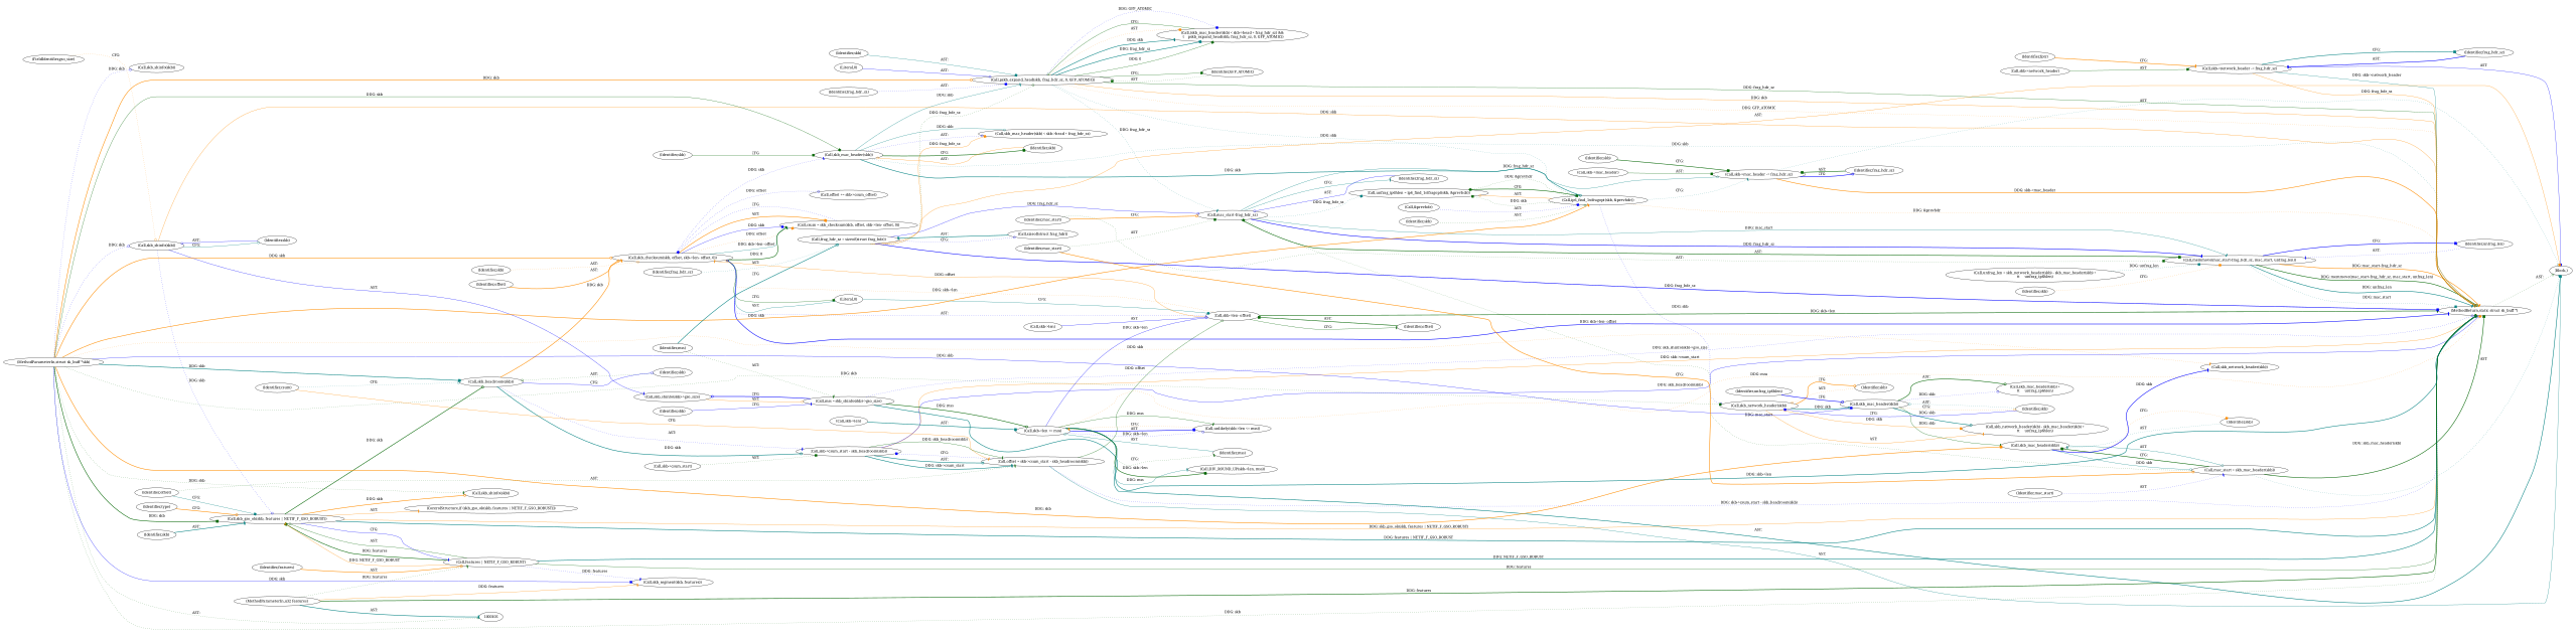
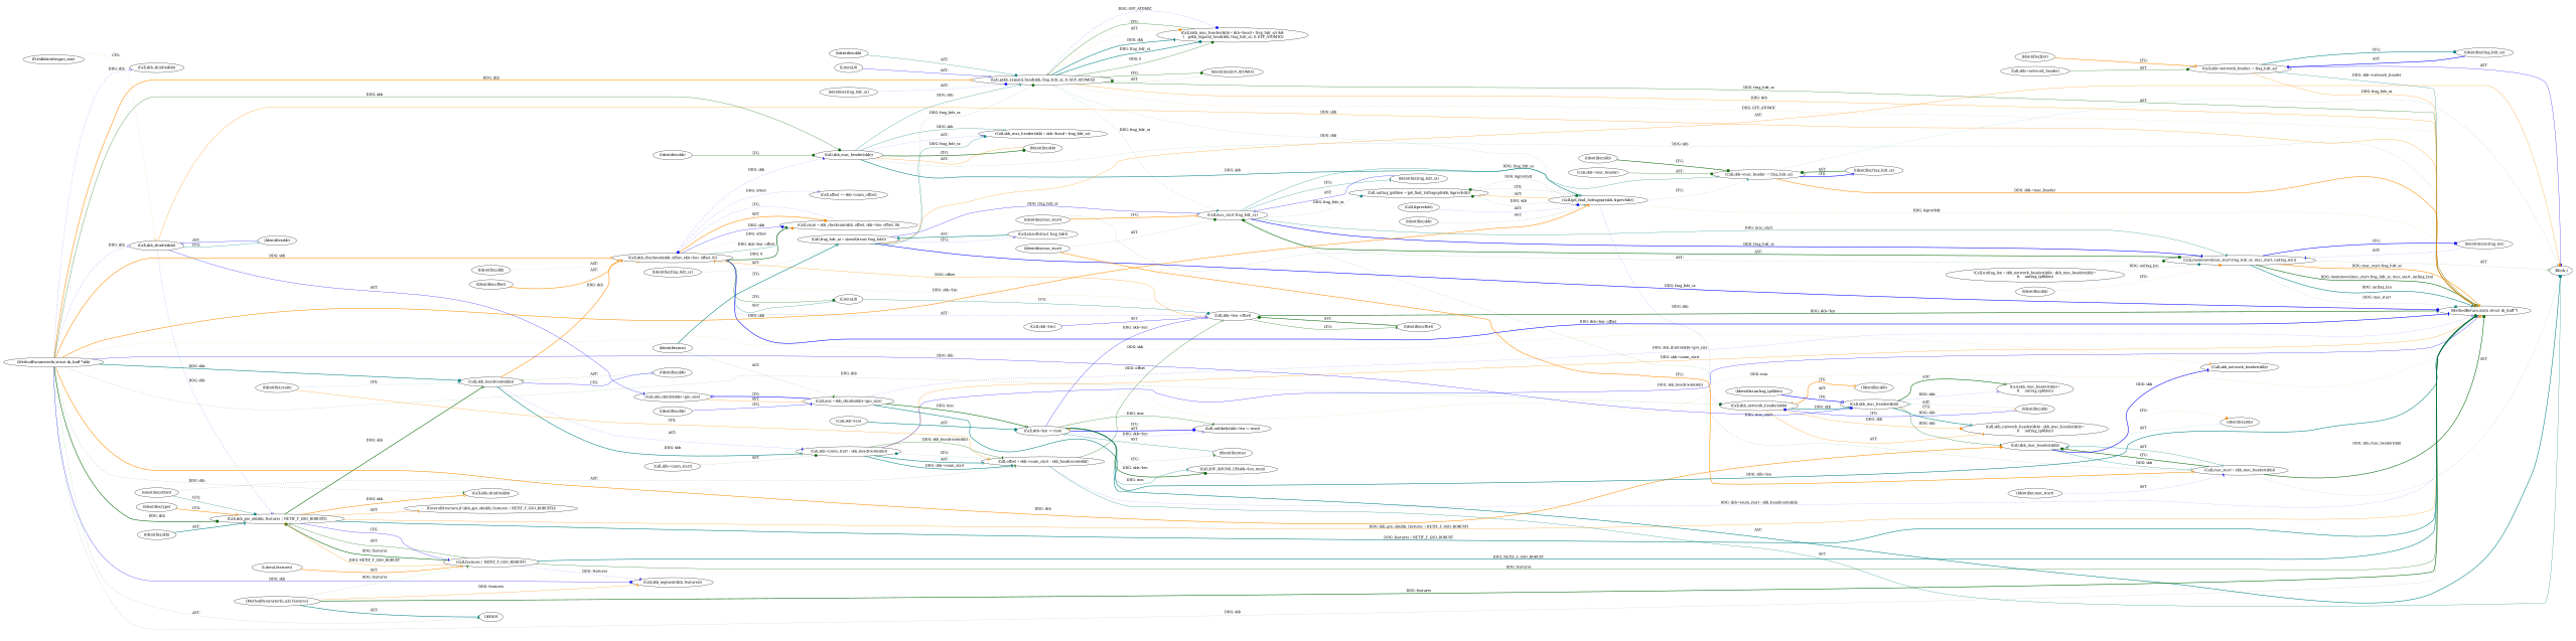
  digraph {
    fontname="Noto Serif"
    rankdir=LR
    node [fontname="Noto Serif"]
    edge [arrowhead=odot color=darkgreen fontname="Noto Serif" style=dotted]
    n1 [label="(Call,mac_start-frag_hdr_sz)"]
    n2 [label="(Call,memmove(mac_start-frag_hdr_sz, mac_start, unfrag_len))"]
    n3 [label="(Call,skb->mac_header -= frag_hdr_sz)"]
    n4 [label="(Identifier,frag_hdr_sz)"]
    n5 [label="(Call,unfrag_ip6hlen = ip6_find_1stfragopt(skb, &prevhdr))"]
    n6 [label="(MethodReturn,static struct sk_buff *)"]
    n7 [label="(Block,)"]
    n8 [label="(Identifier,unfrag_len)"]
    n9 [label="(Identifier,frag_hdr_sz)"]
    n10 [label="(Call,skb->network_header -= frag_hdr_sz)"]
    n11 [label="(Identifier,frag_hdr_sz)"]
    n12 [label="(Call,mac_start = skb_mac_header(skb))"]
    n13 [label="(Call,skb_mac_header(skb))"]
    n14 [label="(Identifier,skb)"]
    n15 [label="(Call,skb_network_header(skb))"]
    n16 [label="(Call,skb_mac_header(skb))"]
    n17 [label="(Call,skb_mac_header(skb) +\n\t\t     unfrag_ip6hlen)"]
    n18 [label="(Identifier,skb)"]
    n19 [label="(Call,skb_network_header(skb) - skb_mac_header(skb) +\n\t\t     unfrag_ip6hlen)"]
    n20 [label="(Call,skb_network_header(skb))"]
    n21 [label="(Identifier,skb)"]
    n22 [label="(Call,ip6_find_1stfragopt(skb, &prevhdr))"]
    n23 [label="(Call,&prevhdr)"]
    n24 [label="(Call,pskb_expand_head(skb, frag_hdr_sz, 0, GFP_ATOMIC))"]
    n25 [label="(Call,(skb_mac_header(skb) < skb->head + frag_hdr_sz) &&\n \t    pskb_expand_head(skb, frag_hdr_sz, 0, GFP_ATOMIC))"]
    n26 [label="(Identifier,GFP_ATOMIC)"]
    n27 [label="(Call,skb_mac_header(skb))"]
    n28 [label="(Identifier,skb)"]
    n29 [label="(Call,skb_mac_header(skb) < skb->head + frag_hdr_sz)"]
    n30 [label="(Call,skb_checksum(skb, offset, skb->len- offset, 0))"]
    n31 [label="(Call,csum = skb_checksum(skb, offset, skb->len- offset, 0))"]
    n32 [label="(Call,offset += skb->csum_offset)"]
    n33 [label="(Literal,0)"]
    n34 [label="(Call,skb->len- offset)"]
    n35 [label="(Call,skb_headroom(skb))"]
    n36 [label="(Call,skb->csum_start - skb_headroom(skb))"]
    n37 [label="(Identifier,skb)"]
    n38 [label="(Call,offset = skb->csum_start - skb_headroom(skb))"]
    n39 [label="(Call,skb_gso_ok(skb, features | NETIF_F_GSO_ROBUST))"]
    n40 [label="(Call,features | NETIF_F_GSO_ROBUST)"]
    n41 [label="(Call,skb_shinfo(skb))"]
    n42 [label="(ControlStructure,if (skb_gso_ok(skb, features | NETIF_F_GSO_ROBUST)))"]
    n43 [label="(Call,skb_segment(skb, features))"]
    n44 [label="(Call,skb_shinfo(skb))"]
    n45 [label="(Identifier,skb)"]
    n46 [label="(Call,skb_shinfo(skb)->gso_size)"]
    n47 [label="(Call,mss = skb_shinfo(skb)->gso_size)"]
    n48 [label="(MethodParameterIn,struct sk_buff *skb)"]
    n49 [label="(Call,skb_shinfo(skb))"]
    1000105
    n51 [label="(MethodParameterIn,u32 features)"]
    n52 [label="(Identifier,offset)"]
    n53 [label="(Call,skb->len <= mss)"]
    n54 [label="(Call,unlikely(skb->len <= mss))"]
    n55 [label="(Identifier,mss)"]
    n56 [label="(Call,DIV_ROUND_UP(skb->len, mss))"]
    n57 [label="(Call,frag_hdr_sz = sizeof(struct frag_hdr))"]
    n58 [label="(Call,sizeof(struct frag_hdr))"]
    n59 [label="(Identifier,skb)"]
    n60 [label="(Identifier,offset)"]
    n61 [label="(Identifier,fptr)"]
    n62 [label="(Identifier,mac_start)"]
    n63 [label="(FieldIdentifier,gso_size)"]
    n64 [label="(Identifier,csum)"]
    n65 [label="(Identifier,skb)"]
    n66 [label="(Call,unfrag_len = skb_network_header(skb) - skb_mac_header(skb) +\n\t\t     unfrag_ip6hlen)"]
    n67 [label="(Identifier,unfrag_ip6hlen)"]
    n68 [label="(Identifier,skb)"]
    n69 [label="(Call,skb->csum_start)"]
    n70 [label="(Identifier,skb)"]
    n71 [label="(Identifier,mss)"]
    n72 [label="(Identifier,frag_hdr_sz)"]
-   n73 [label="(Identifier,features)"]
+   n73 [label="(Literal,features)"]
    n74 [label="(Call,skb->len)"]
    n75 [label="(Identifier,skb)"]
    n76 [label="(Identifier,mac_start)"]
    n77 [label="(Identifier,skb)"]
    n78 [label="(Identifier,skb)"]
    n79 [label="(Call,skb->len)"]
    n80 [label="(Identifier,frag_hdr_sz)"]
    n81 [label="(Literal,0)"]
    n82 [label="(Identifier,mac_start)"]
    n83 [label="(Call,skb->network_header)"]
    n84 [label="(Identifier,skb)"]
    n85 [label="(Identifier,offset)"]
    n86 [label="(Call,skb->mac_header)"]
    n87 [label="(Identifier,type)"]
    n1 -> n2 [arrowhead=box label="AST: " style=bold]
    n1 -> n2 [arrowhead=tee color=teal label="DDG: mac_start" style=solid]
    n1 -> n2 [arrowhead=tee color=blue label="DDG: frag_hdr_sz" style=bold]
    n1 -> n3 [color=teal label="DDG: frag_hdr_sz" style=solid]
    n1 -> n4 [arrowhead=tee color=teal label="CFG: " style=solid]
    n1 -> n5 [arrowhead=box color=teal label="DDG: frag_hdr_sz"]
    n2 -> n6 [arrowhead=tee color=darkorange label="DDG: mac_start-frag_hdr_sz" style=bold]
    n2 -> n6 [label="DDG: memmove(mac_start-frag_hdr_sz, mac_start, unfrag_len)" style=bold]
    n2 -> n6 [arrowhead=tee color=teal label="DDG: unfrag_len" style=bold]
    n2 -> n6 [arrowhead=box color=teal label="DDG: mac_start"]
-   n6 -> n7 [label="AST: "]
+   n2 -> n7 [label="AST: "]
    n2 -> n8 [arrowhead=box color=blue label="CFG: " style=bold]
    n3 -> n6 [arrowhead=tee color=darkorange label="DDG: skb->mac_header" style=bold]
    n3 -> n7 [color=teal label="AST: "]
    n3 -> n9 [color=blue label="CFG: " style=bold]
    n4 -> n1 [color=blue label="AST: " style=solid]
-   n5 -> n22 [arrowhead=box label="CFG: " style=bold]
+   n5 -> n22 [arrowhead=box label="CFG: "]
    n8 -> n2 [arrowhead=tee color=blue label="AST: "]
    n9 -> n3 [arrowhead=box label="AST: " style=bold]
    n10 -> n6 [arrowhead=box color=teal label="DDG: skb->network_header" style=solid]
    n10 -> n6 [arrowhead=tee color=darkorange label="DDG: frag_hdr_sz" style=solid]
    n10 -> n7 [arrowhead=box color=blue label="AST: " style=solid]
    n10 -> n11 [arrowhead=box color=teal label="CFG: " style=bold]
    n11 -> n10 [arrowhead=tee color=blue label="AST: " style=bold]
    n12 -> n1 [arrowhead=box label="DDG: mac_start"]
    n12 -> n6 [arrowhead=box label="DDG: skb_mac_header(skb)" style=bold]
    n12 -> n7 [arrowhead=tee color=teal label="AST: "]
    n12 -> n13 [arrowhead=box label="CFG: " style=bold]
    n13 -> n12 [color=teal label="AST: " style=solid]
    n13 -> n12 [color=teal label="DDG: skb" style=solid]
    n13 -> n14 [arrowhead=box color=darkorange label="CFG: "]
    n13 -> n15 [arrowhead=tee color=blue label="DDG: skb" style=bold]
    n14 -> n13 [arrowhead=tee color=teal label="AST: "]
    n16 -> n13 [arrowhead=tee label="DDG: skb" style=solid]
    n16 -> n17 [label="AST: " style=bold]
    n16 -> n17 [color=blue label="DDG: skb"]
    n16 -> n18 [color=darkorange label="CFG: "]
    n16 -> n19 [color=teal label="DDG: skb" style=bold]
    n18 -> n16 [color=teal label="AST: "]
    n18 -> n20 [arrowhead=box color=blue label="CFG: " style=solid]
    n20 -> n16 [color=teal label="DDG: skb" style=bold]
    n20 -> n19 [arrowhead=tee color=darkorange label="AST: " style=solid]
    n20 -> n19 [arrowhead=box color=darkorange label="DDG: skb" style=solid]
    n20 -> n21 [color=darkorange label="CFG: " style=bold]
    n21 -> n20 [color=darkorange label="AST: "]
    n22 -> n3 [arrowhead=tee color=teal label="CFG: "]
    n22 -> n5 [color=darkorange label="AST: " style=solid]
    n22 -> n5 [arrowhead=box label="DDG: skb"]
    n22 -> n5 [arrowhead=box label="DDG: &prevhdr"]
    n22 -> n6 [color=darkorange label="DDG: &prevhdr"]
    n22 -> n20 [arrowhead=tee color=blue label="DDG: skb"]
    n23 -> n22 [arrowhead=box color=blue label="AST: "]
    n24 -> n1 [arrowhead=tee color=teal label="DDG: frag_hdr_sz"]
    n24 -> n6 [arrowhead=tee label="DDG: frag_hdr_sz" style=solid]
    n24 -> n6 [arrowhead=tee color=darkorange label="DDG: skb" style=solid]
    n24 -> n6 [arrowhead=tee color=darkorange label="DDG: GFP_ATOMIC"]
    n24 -> n22 [color=teal label="DDG: skb"]
    n24 -> n25 [arrowhead=box color=darkorange label="AST: "]
    n24 -> n25 [arrowhead=tee color=teal label="DDG: skb" style=bold]
    n24 -> n25 [arrowhead=box color=teal label="DDG: frag_hdr_sz" style=bold]
    n24 -> n25 [arrowhead=box label="DDG: 0" style=solid]
    n24 -> n25 [arrowhead=box color=blue label="DDG: GFP_ATOMIC"]
    n24 -> n26 [arrowhead=box label="CFG: " style=solid]
    n25 -> n24 [label="CFG: " style=solid]
    n26 -> n24 [arrowhead=box label="AST: "]
    n27 -> n6 [arrowhead=tee color=teal label="DDG: skb"]
    n27 -> n22 [color=teal label="DDG: skb" style=bold]
    n27 -> n24 [arrowhead=tee color=teal label="DDG: skb" style=solid]
    n27 -> n28 [arrowhead=box label="CFG: " style=bold]
    n27 -> n29 [color=blue label="AST: "]
    n27 -> n29 [color=teal label="DDG: skb" style=solid]
    n28 -> n27 [color=darkorange label="AST: " style=solid]
    n30 -> n6 [arrowhead=tee color=blue label="DDG: skb->len- offset" style=bold]
    n30 -> n27 [arrowhead=tee color=blue label="DDG: skb"]
    n30 -> n31 [arrowhead=box color=darkorange label="AST: " style=bold]
    n30 -> n31 [arrowhead=box color=blue label="DDG: skb" style=solid]
    n30 -> n31 [arrowhead=box color=darkorange label="DDG: offset"]
    n30 -> n31 [arrowhead=tee color=teal label="DDG: skb->len- offset" style=solid]
    n30 -> n31 [arrowhead=tee label="DDG: 0" style=bold]
    n30 -> n32 [color=blue label="DDG: offset"]
    n30 -> n33 [arrowhead=box label="CFG: " style=solid]
    n31 -> n30 [arrowhead=box color=blue label="CFG: "]
    n33 -> n30 [color=teal label="AST: " style=solid]
    n33 -> n34 [arrowhead=box color=teal label="CFG: " style=solid]
    n34 -> n6 [arrowhead=tee label="DDG: skb->len" style=bold]
    n34 -> n30 [color=blue label="AST: "]
    n34 -> n30 [arrowhead=tee color=darkorange label="DDG: offset" style=solid]
    n34 -> n30 [color=darkorange label="DDG: skb->len"]
    n34 -> n52 [arrowhead=tee label="CFG: " style=solid]
    n35 -> n30 [color=darkorange label="DDG: skb" style=bold]
    n35 -> n36 [arrowhead=tee color=blue label="AST: "]
    n35 -> n36 [color=teal label="DDG: skb" style=bold]
    n35 -> n37 [color=blue label="CFG: " style=solid]
    n36 -> n6 [arrowhead=tee color=darkorange label="DDG: skb->csum_start" style=solid]
    n36 -> n6 [color=blue label="DDG: skb_headroom(skb)" style=solid]
    n36 -> n38 [color=teal label="AST: " style=bold]
    n36 -> n38 [arrowhead=tee color=teal label="DDG: skb->csum_start" style=bold]
    n36 -> n38 [arrowhead=tee label="DDG: skb_headroom(skb)" style=solid]
    n37 -> n35 [label="AST: "]
    n38 -> n6 [arrowhead=box color=blue label="DDG: skb->csum_start - skb_headroom(skb)"]
    n38 -> n7 [color=teal label="AST: " style=solid]
    n38 -> n34 [label="DDG: offset" style=solid]
-   n38 -> n36 [arrowhead=box color=blue label="CFG: "]
+   n38 -> n36 [arrowhead=box color=teal label="CFG: "]
    n39 -> n6 [arrowhead=box color=darkorange label="DDG: skb_gso_ok(skb, features | NETIF_F_GSO_ROBUST)" style=solid]
    n39 -> n6 [color=teal label="DDG: features | NETIF_F_GSO_ROBUST" style=bold]
    n39 -> n35 [label="DDG: skb" style=bold]
    n39 -> n40 [arrowhead=tee color=blue label="CFG: " style=solid]
    n39 -> n41 [color=darkorange label="DDG: skb" style=bold]
    n39 -> n42 [arrowhead=tee color=darkorange label="AST: " style=solid]
    n40 -> n6 [arrowhead=tee color=teal label="DDG: NETIF_F_GSO_ROBUST" style=bold]
    n40 -> n6 [arrowhead=box label="DDG: features" style=solid]
    n40 -> n39 [label="AST: " style=solid]
    n40 -> n39 [arrowhead=box label="DDG: features" style=bold]
    n40 -> n39 [arrowhead=tee color=darkorange label="DDG: NETIF_F_GSO_ROBUST" style=solid]
    n40 -> n43 [arrowhead=tee color=blue label="DDG: features"]
    n44 -> n6 [color=darkorange label="DDG: skb" style=solid]
    n44 -> n39 [color=blue label="DDG: skb"]
    n44 -> n45 [color=teal label="CFG: " style=solid]
    n44 -> n46 [arrowhead=tee color=blue label="AST: " style=solid]
    n45 -> n44 [color=blue label="AST: " style=solid]
    n46 -> n47 [color=darkorange label="AST: " style=solid]
    n47 -> n6 [color=blue label="DDG: skb_shinfo(skb)->gso_size"]
    n47 -> n7 [arrowhead=box color=teal label="AST: " style=bold]
    n47 -> n46 [color=blue label="CFG: " style=bold]
    n47 -> n53 [label="DDG: mss" style=bold]
    n48 -> n6 [arrowhead=tee label="DDG: skb"]
    n48 -> n13 [arrowhead=box color=darkorange label="DDG: skb" style=bold]
    n48 -> n15 [arrowhead=tee color=darkorange label="DDG: skb"]
    n48 -> n16 [arrowhead=box color=blue label="DDG: skb" style=solid]
    n48 -> n20 [arrowhead=box label="DDG: skb"]
    n48 -> n22 [arrowhead=tee color=darkorange label="DDG: skb" style=bold]
    n48 -> n24 [color=darkorange label="DDG: skb" style=bold]
    n48 -> n27 [arrowhead=box label="DDG: skb" style=solid]
    n48 -> n30 [color=darkorange label="DDG: skb" style=bold]
    n48 -> n35 [arrowhead=box color=teal label="DDG: skb" style=bold]
    n48 -> n39 [arrowhead=box label="DDG: skb" style=bold]
    n48 -> n41 [arrowhead=tee label="DDG: skb"]
    n48 -> n43 [arrowhead=box color=blue label="DDG: skb" style=solid]
    n48 -> n44 [color=blue label="DDG: skb"]
    n48 -> n49 [color=blue label="DDG: skb"]
    n48 -> 1000105 [label="AST: "]
    n51 -> n6 [arrowhead=tee label="DDG: features" style=bold]
    n51 -> n40 [arrowhead=tee label="DDG: features"]
    n51 -> n43 [arrowhead=tee color=darkorange label="DDG: features" style=solid]
    n51 -> 1000105 [arrowhead=tee color=teal label="AST: " style=bold]
    n52 -> n34 [arrowhead=box label="AST: " style=bold]
    n53 -> n6 [arrowhead=box color=darkorange label="DDG: mss"]
    n53 -> n6 [color=teal label="DDG: skb->len" style=bold]
    n53 -> n34 [color=blue label="DDG: skb->len" style=solid]
    n53 -> n54 [arrowhead=box color=blue label="AST: " style=bold]
    n53 -> n54 [color=blue label="DDG: skb->len"]
    n53 -> n54 [arrowhead=tee label="DDG: mss" style=solid]
    n53 -> n55 [arrowhead=tee label="CFG: "]
    n53 -> n56 [arrowhead=box label="DDG: skb->len" style=bold]
    n53 -> n56 [arrowhead=tee color=teal label="DDG: mss" style=solid]
    n54 -> n53 [arrowhead=tee color=darkorange label="CFG: "]
    n55 -> n53 [color=teal label="AST: " style=solid]
    n57 -> n1 [color=blue label="DDG: frag_hdr_sz" style=solid]
    n57 -> n6 [arrowhead=box color=blue label="DDG: frag_hdr_sz" style=bold]
    n57 -> n7 [arrowhead=box color=darkorange label="AST: " style=solid]
-   n57 -> n24 [label="DDG: frag_hdr_sz"]
-   n57 -> n29 [arrowhead=box color=darkorange label="DDG: frag_hdr_sz" style=solid]
+   n57 -> n24 [arrowhead=box label="DDG: frag_hdr_sz"]
+   n57 -> n29 [arrowhead=box color=teal label="DDG: frag_hdr_sz" style=solid]
    n57 -> n58 [color=blue label="CFG: "]
    n58 -> n57 [arrowhead=tee color=teal label="AST: " style=bold]
    n59 -> n39 [arrowhead=tee color=teal label="AST: " style=bold]
    n60 -> n38 [arrowhead=tee label="AST: "]
    n60 -> n39 [arrowhead=box color=teal label="CFG: " style=solid]
    n61 -> n10 [arrowhead=tee color=darkorange label="CFG: " style=bold]
    n62 -> n12 [arrowhead=tee color=blue label="AST: "]
    n63 -> n44 [color=darkorange label="CFG: "]
    n64 -> n35 [color=teal label="CFG: "]
    n64 -> n38 [arrowhead=tee color=darkorange label="CFG: " style=solid]
    n65 -> n3 [arrowhead=box label="CFG: " style=bold]
    n66 -> n2 [arrowhead=box color=teal label="DDG: unfrag_len"]
    n67 -> n16 [color=blue label="CFG: " style=bold]
    n68 -> n2 [arrowhead=box color=darkorange label="CFG: "]
    n69 -> n36 [arrowhead=box label="AST: "]
    n70 -> n47 [arrowhead=tee color=blue label="CFG: " style=solid]
    n71 -> n47 [arrowhead=tee label="AST: "]
    n71 -> n57 [color=teal label="CFG: " style=bold]
    n72 -> n24 [arrowhead=box color=blue label="AST: "]
    n73 -> n40 [color=darkorange label="AST: " style=bold]
    n74 -> n53 [arrowhead=box color=teal label="AST: " style=bold]
    n75 -> n30 [color=darkorange label="AST: "]
    n76 -> n1 [arrowhead=box label="AST: "]
    n76 -> n12 [color=darkorange label="CFG: " style=bold]
    n77 -> n27 [arrowhead=box label="CFG: " style=solid]
    n78 -> n24 [arrowhead=box color=teal label="AST: " style=solid]
    n79 -> n34 [color=blue label="AST: " style=solid]
    n80 -> n57 [color=teal label="AST: "]
    n81 -> n24 [color=blue label="AST: " style=solid]
    n82 -> n1 [color=darkorange label="CFG: " style=bold]
    n82 -> n2 [arrowhead=box label="AST: "]
    n83 -> n10 [arrowhead=box label="AST: " style=solid]
    n84 -> n22 [label="AST: "]
    n85 -> n30 [arrowhead=tee color=darkorange label="AST: " style=bold]
    n86 -> n3 [arrowhead=box label="AST: " style=solid]
    n87 -> n39 [color=darkorange label="CFG: " style=bold]
  }
